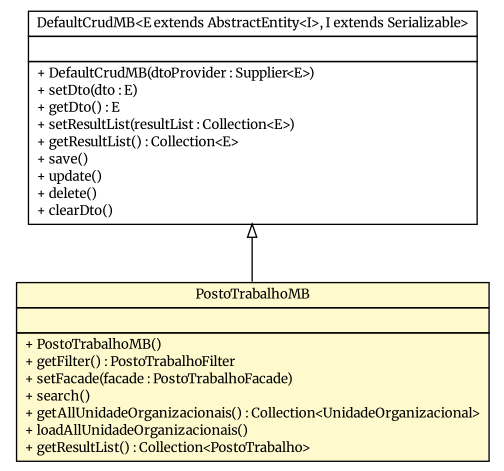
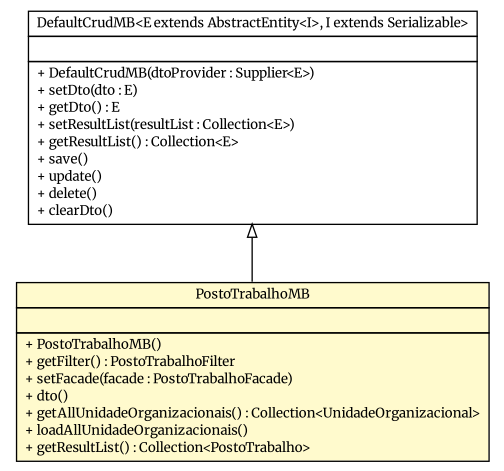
  digraph {
    nodesep=0.25
    ranksep=0.5
    fontname=Merriweather
    node [fontcolor=black fontname=Merriweather fontsize=10.0 shape=plaintext]
    n1 [label=<<table title="br.gov.to.sefaz.presentation.managedbean.impl.DefaultCrudMB" border="0" cellborder="1" cellspacing="0" cellpadding="2" port="p" href="../../presentation/managedbean/impl/DefaultCrudMB.html"> 		<tr><td><table border="0" cellspacing="0" cellpadding="1"> <tr><td align="center" balign="center"> DefaultCrudMB&lt;E extends AbstractEntity&lt;I&gt;, I extends Serializable&gt; </td></tr> 		</table></td></tr> 		<tr><td><table border="0" cellspacing="0" cellpadding="1"> <tr><td align="left" balign="left">  </td></tr> 		</table></td></tr> 		<tr><td><table border="0" cellspacing="0" cellpadding="1"> <tr><td align="left" balign="left"> + DefaultCrudMB(dtoProvider : Supplier&lt;E&gt;) </td></tr> <tr><td align="left" balign="left"> + setDto(dto : E) </td></tr> <tr><td align="left" balign="left"> + getDto() : E </td></tr> <tr><td align="left" balign="left"> + setResultList(resultList : Collection&lt;E&gt;) </td></tr> <tr><td align="left" balign="left"> + getResultList() : Collection&lt;E&gt; </td></tr> <tr><td align="left" balign="left"> + save() </td></tr> <tr><td align="left" balign="left"> + update() </td></tr> <tr><td align="left" balign="left"> + delete() </td></tr> <tr><td align="left" balign="left"> + clearDto() </td></tr> 		</table></td></tr> 		</table>>]
-   n2 [label=<<table title="br.gov.to.sefaz.seg.managedbean.PostoTrabalhoMB" border="0" cellborder="1" cellspacing="0" cellpadding="2" port="p" bgcolor="lemonChiffon" href="./PostoTrabalhoMB.html"> 		<tr><td><table border="0" cellspacing="0" cellpadding="1"> <tr><td align="center" balign="center"> PostoTrabalhoMB </td></tr> 		</table></td></tr> 		<tr><td><table border="0" cellspacing="0" cellpadding="1"> <tr><td align="left" balign="left">  </td></tr> 		</table></td></tr> 		<tr><td><table border="0" cellspacing="0" cellpadding="1"> <tr><td align="left" balign="left"> + PostoTrabalhoMB() </td></tr> <tr><td align="left" balign="left"> + getFilter() : PostoTrabalhoFilter </td></tr> <tr><td align="left" balign="left"> + setFacade(facade : PostoTrabalhoFacade) </td></tr> <tr><td align="left" balign="left"> + search() </td></tr> <tr><td align="left" balign="left"> + getAllUnidadeOrganizacionais() : Collection&lt;UnidadeOrganizacional&gt; </td></tr> <tr><td align="left" balign="left"> + loadAllUnidadeOrganizacionais() </td></tr> <tr><td align="left" balign="left"> + getResultList() : Collection&lt;PostoTrabalho&gt; </td></tr> 		</table></td></tr> 		</table>>]
+   n2 [label=<<table title="br.gov.to.sefaz.seg.managedbean.PostoTrabalhoMB" border="0" cellborder="1" cellspacing="0" cellpadding="2" port="p" bgcolor="lemonChiffon" href="./PostoTrabalhoMB.html"> 		<tr><td><table border="0" cellspacing="0" cellpadding="1"> <tr><td align="center" balign="center"> PostoTrabalhoMB </td></tr> 		</table></td></tr> 		<tr><td><table border="0" cellspacing="0" cellpadding="1"> <tr><td align="left" balign="left">  </td></tr> 		</table></td></tr> 		<tr><td><table border="0" cellspacing="0" cellpadding="1"> <tr><td align="left" balign="left"> + PostoTrabalhoMB() </td></tr> <tr><td align="left" balign="left"> + getFilter() : PostoTrabalhoFilter </td></tr> <tr><td align="left" balign="left"> + setFacade(facade : PostoTrabalhoFacade) </td></tr> <tr><td align="left" balign="left"> + dto() </td></tr> <tr><td align="left" balign="left"> + getAllUnidadeOrganizacionais() : Collection&lt;UnidadeOrganizacional&gt; </td></tr> <tr><td align="left" balign="left"> + loadAllUnidadeOrganizacionais() </td></tr> <tr><td align="left" balign="left"> + getResultList() : Collection&lt;PostoTrabalho&gt; </td></tr> 		</table></td></tr> 		</table>>]
    n1 -> n2 [arrowtail=empty dir=back fontname=Merriweather fontsize=10 headport=p labelfontname=arial labelfontsize=10 tailport=p]
  }
